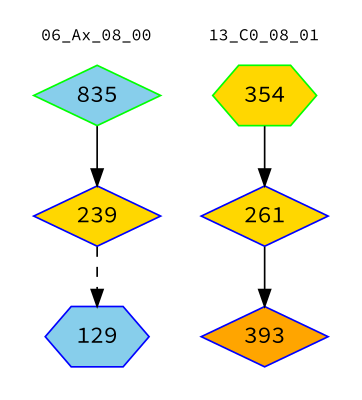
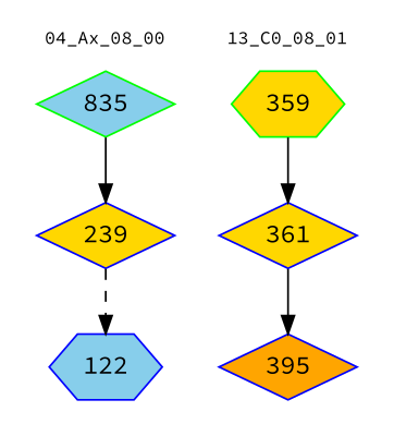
  digraph {
    fontname="Source Code Pro"
    node [color=blue fillcolor=gold fontname="Source Code Pro" shape=diamond style=filled]
    edge [color=black fontname="Source Code Pro" style=solid]
    n1 [color=green fillcolor=skyblue label=835]
    n2 [label=239]
-   n3 [fillcolor=skyblue label=129 shape=hexagon]
-   n4 [color=green label=354 shape=hexagon]
-   n5 [label=261]
-   n6 [fillcolor=orange label=393]
+   n3 [fillcolor=skyblue label=122 shape=hexagon]
+   n4 [color=green label=359 shape=hexagon]
+   n5 [label=361]
+   n6 [fillcolor=orange label=395]
    subgraph cluster_1 {
      color=white
      fontsize=10
-     label="06_Ax_08_00"
+     label="04_Ax_08_00"
      n1
      n2
      n3
    }
    subgraph cluster_2 {
      color=white
      fontsize=10
      label="13_C0_08_01"
      n4
      n5
      n6
    }
    n1 -> n2
    n2 -> n3 [style=dashed]
    n4 -> n5
    n5 -> n6
  }
